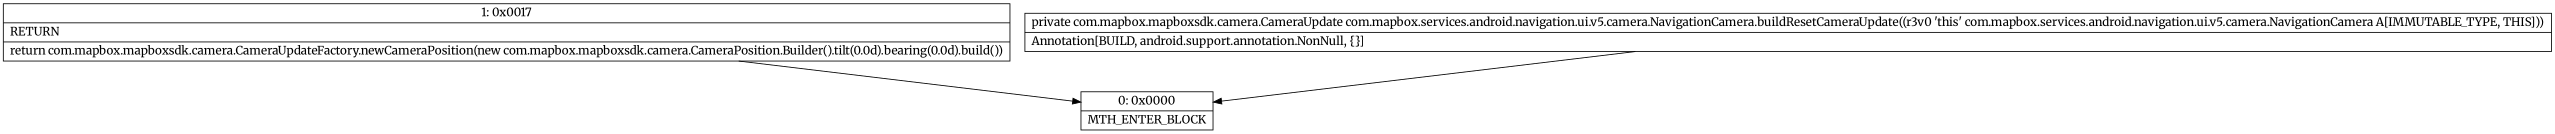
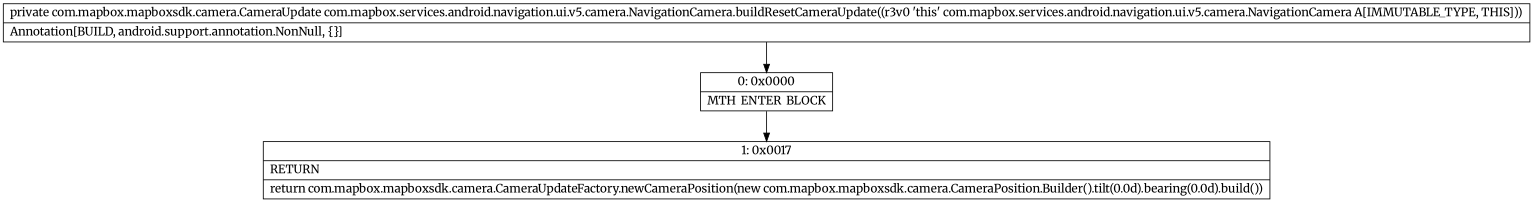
  digraph {
    fontname=Merriweather
    node [shape=record fontname=Merriweather]
    edge [fontname=Merriweather]
    n1 [label="{0\:\ 0x0000|MTH_ENTER_BLOCK\l}"]
    n2 [label="{1\:\ 0x0017|RETURN\l|return com.mapbox.mapboxsdk.camera.CameraUpdateFactory.newCameraPosition(new com.mapbox.mapboxsdk.camera.CameraPosition.Builder().tilt(0.0d).bearing(0.0d).build())\l}"]
    n3 [label="{private com.mapbox.mapboxsdk.camera.CameraUpdate com.mapbox.services.android.navigation.ui.v5.camera.NavigationCamera.buildResetCameraUpdate((r3v0 'this' com.mapbox.services.android.navigation.ui.v5.camera.NavigationCamera A[IMMUTABLE_TYPE, THIS]))  | Annotation[BUILD, android.support.annotation.NonNull, \{\}]\l}"]
-   n2 -> n1
+   n1 -> n2
    n3 -> n1
  }
